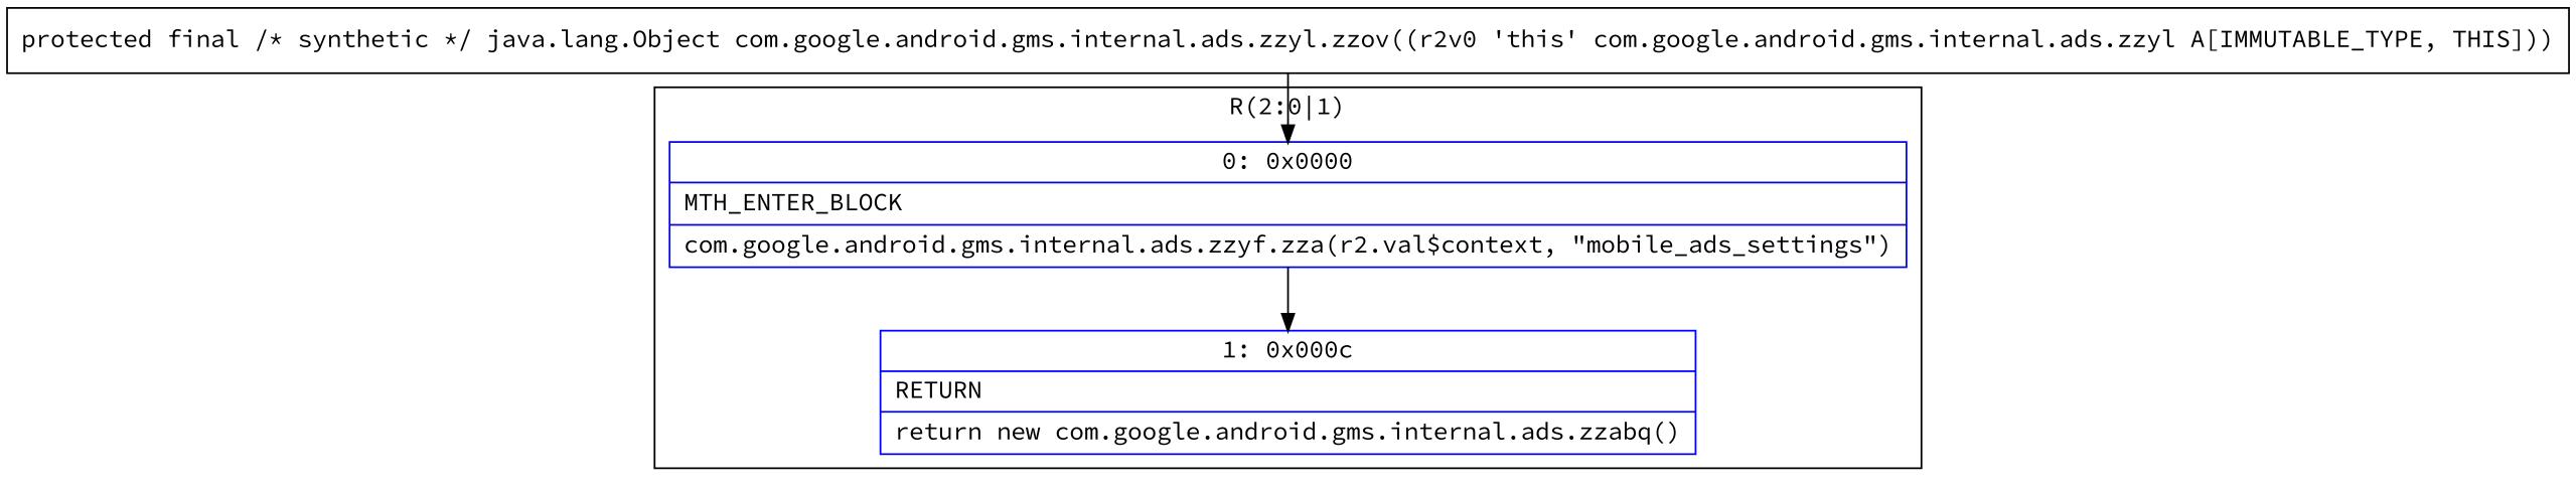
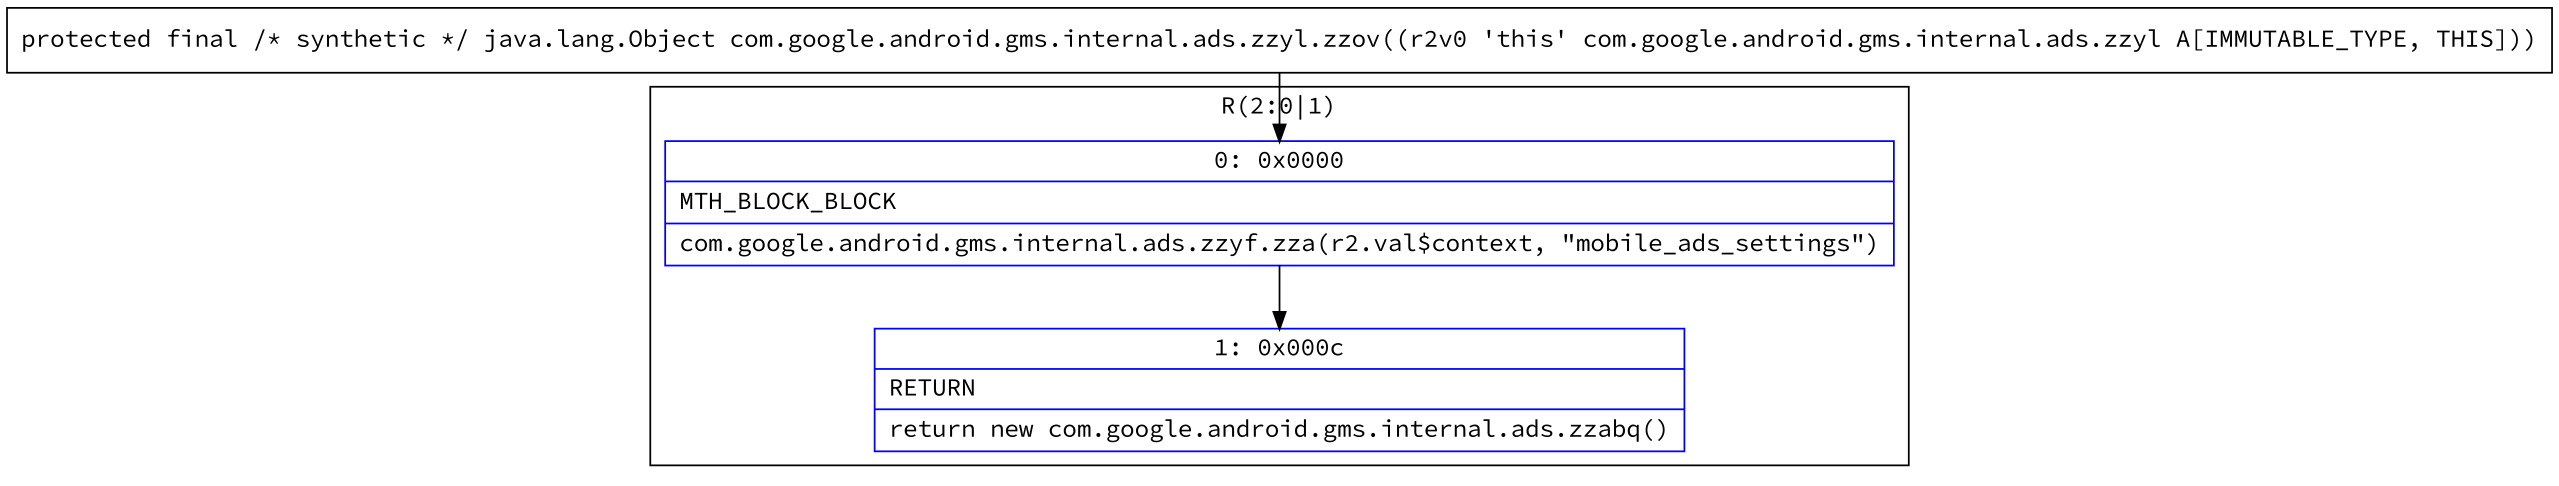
  digraph {
    fontname="Source Code Pro"
    node [color=blue shape=record fontname="Source Code Pro"]
    edge [fontname="Source Code Pro"]
-   n1 [label="{0\:\ 0x0000|MTH_ENTER_BLOCK\l|com.google.android.gms.internal.ads.zzyf.zza(r2.val$context, \"mobile_ads_settings\")\l}"]
+   n1 [label="{0\:\ 0x0000|MTH_BLOCK_BLOCK\l|com.google.android.gms.internal.ads.zzyf.zza(r2.val$context, \"mobile_ads_settings\")\l}"]
    n2 [label="{1\:\ 0x000c|RETURN\l|return new com.google.android.gms.internal.ads.zzabq()\l}"]
    n3 [label="{protected final \/* synthetic *\/ java.lang.Object com.google.android.gms.internal.ads.zzyl.zzov((r2v0 'this' com.google.android.gms.internal.ads.zzyl A[IMMUTABLE_TYPE, THIS])) }" color=""]
    subgraph cluster_1 {
      label="R(2:0|1)"
      n1
      n2
    }
    n1 -> n2
    n3 -> n1
  }
